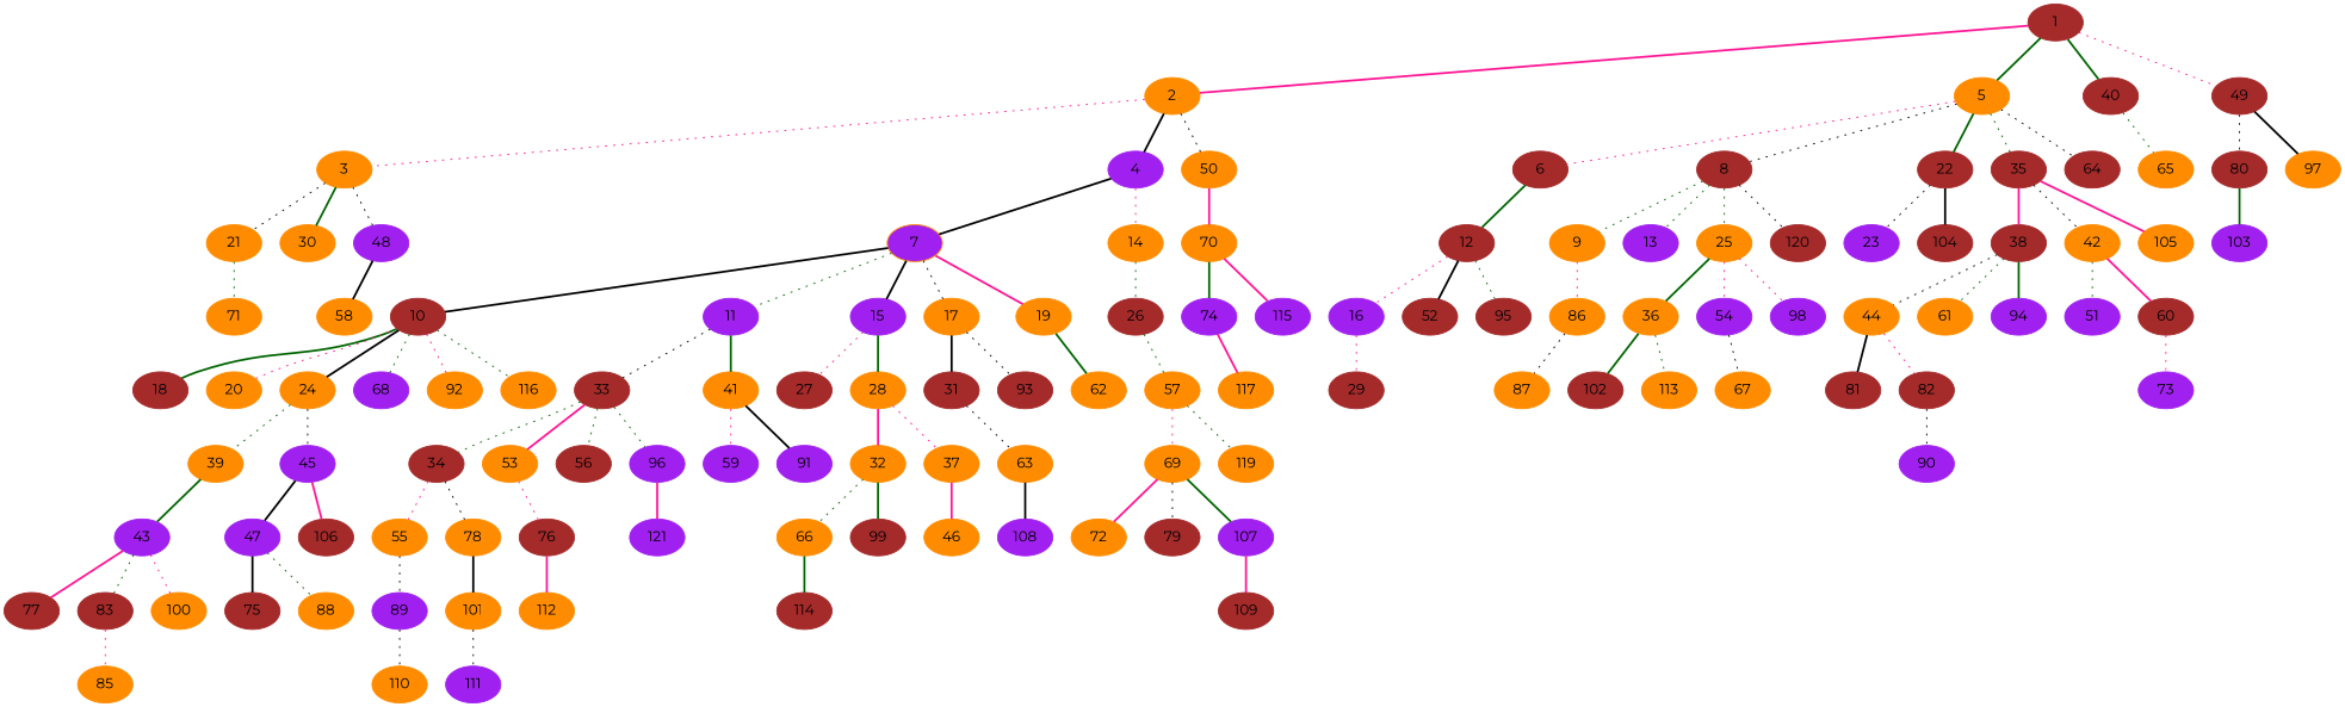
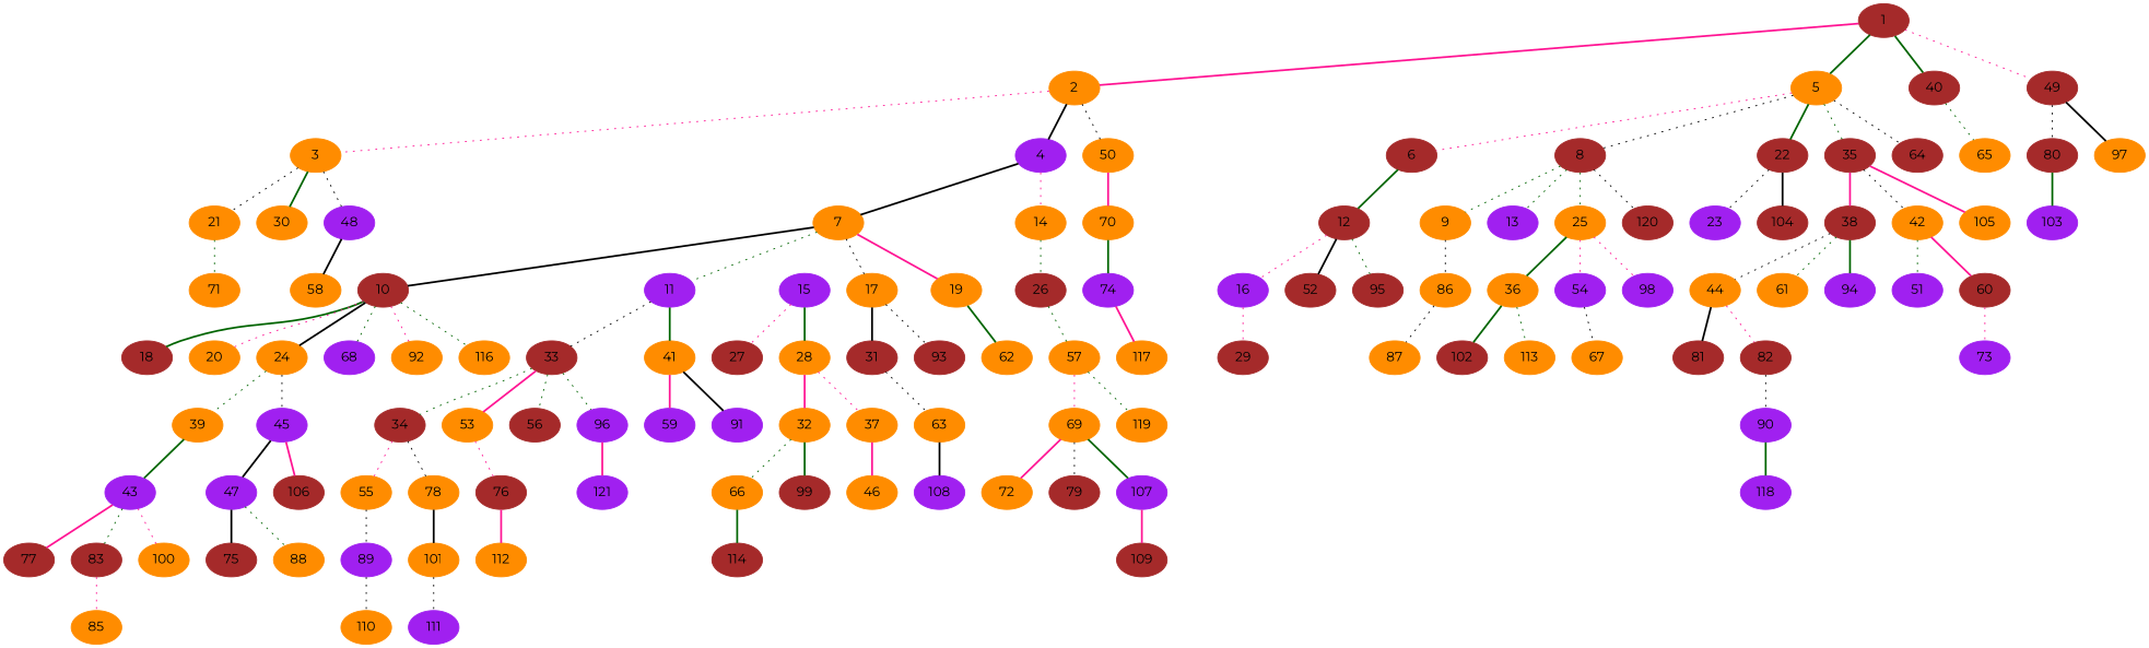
  graph {
    fontname=Montserrat
    node [color=darkorange fontname=Montserrat style=filled]
    edge [color=darkgreen fontname=Montserrat style=dotted]
    1 [color=brown]
    2
    5
    40 [color=brown]
    49 [color=brown]
    3
    4 [color=purple]
    50
    6 [color=brown]
    8 [color=brown]
    22 [color=brown]
    35 [color=brown]
    64 [color=brown]
    65
    80 [color=brown]
    97
    21
    30
    48 [color=purple]
-   7 [fillcolor=purple]
+   7
    14
    70
    71
    58
    10 [color=brown]
    11 [color=purple]
    15 [color=purple]
    17
    19
    26 [color=brown]
    12 [color=brown]
    9
    13 [color=purple]
    25
    120 [color=brown]
    23 [color=purple]
    104 [color=brown]
    38 [color=brown]
    42
    105
    16 [color=purple]
    52 [color=brown]
    95 [color=brown]
    18 [color=brown]
    20
    24
    68 [color=purple]
    92
    116
    33 [color=brown]
    41
    27 [color=brown]
    28
    31 [color=brown]
    93 [color=brown]
    62
    86
    36
    54 [color=purple]
    98 [color=purple]
    87
    39
    45 [color=purple]
    34 [color=brown]
    53
    56 [color=brown]
    96 [color=purple]
    59 [color=purple]
    91 [color=purple]
    29 [color=brown]
    57
    32
    37
    63
    43 [color=purple]
    47 [color=purple]
    106 [color=brown]
    102 [color=brown]
    113
    67
    69
    119
    66
    99 [color=brown]
    46
    108 [color=purple]
    114 [color=brown]
    55
    78
    76 [color=brown]
    121 [color=purple]
    89 [color=purple]
    101
    44
    61
    94 [color=purple]
    51 [color=purple]
    60 [color=brown]
    81 [color=brown]
    82 [color=brown]
    77 [color=brown]
    83 [color=brown]
    100
    73 [color=purple]
    85
    90 [color=purple]
    75 [color=brown]
    88
    103 [color=purple]
    74 [color=purple]
-   115 [color=purple]
    112
    110
    72
    79 [color=brown]
    107 [color=purple]
    109 [color=brown]
    117
    111 [color=purple]
+   118 [color=purple]
    1 -- 2 [color=deeppink style=bold]
    1 -- 5 [style=bold]
    1 -- 40 [style=bold]
    1 -- 49 [color=deeppink]
    2 -- 3 [color=deeppink]
    2 -- 4 [color=black style=bold]
    2 -- 50 [color=black]
    5 -- 6 [color=deeppink]
    5 -- 8 [color=black]
    5 -- 22 [style=bold]
    5 -- 35
    5 -- 64 [color=black]
    40 -- 65
    49 -- 80 [color=black]
    49 -- 97 [color=black style=bold]
    3 -- 21 [color=black]
    3 -- 30 [style=bold]
    3 -- 48 [color=black]
    4 -- 7 [color=black style=bold]
    4 -- 14 [color=deeppink]
    50 -- 70 [color=deeppink style=bold]
    6 -- 12 [style=bold]
    8 -- 9
    8 -- 13
    8 -- 25
    8 -- 120 [color=black]
    22 -- 23 [color=black]
    22 -- 104 [color=black style=bold]
    35 -- 38 [color=deeppink style=bold]
    35 -- 42 [color=black]
    35 -- 105 [color=deeppink style=bold]
    80 -- 103 [style=bold]
    21 -- 71
    48 -- 58 [color=black style=bold]
    7 -- 10 [color=black style=bold]
    7 -- 11
-   7 -- 15 [color=black style=bold]
    7 -- 17 [color=black]
    7 -- 19 [color=deeppink style=bold]
    14 -- 26
    70 -- 74 [style=bold]
-   70 -- 115 [color=deeppink style=bold]
    10 -- 18 [style=bold]
    10 -- 20 [color=deeppink]
    10 -- 24 [color=black style=bold]
    10 -- 68
    10 -- 92 [color=deeppink]
    10 -- 116
    11 -- 33 [color=black]
    11 -- 41 [style=bold]
    15 -- 27 [color=deeppink]
    15 -- 28 [style=bold]
    17 -- 31 [color=black style=bold]
    17 -- 93 [color=black]
    19 -- 62 [style=bold]
    26 -- 57
    12 -- 16 [color=deeppink]
    12 -- 52 [color=black style=bold]
    12 -- 95
-   9 -- 86 [color=deeppink]
+   9 -- 86 [color=black]
    25 -- 36 [style=bold]
    25 -- 54 [color=deeppink]
    25 -- 98 [color=deeppink]
    38 -- 44 [color=black]
    38 -- 61
    38 -- 94 [style=bold]
    42 -- 51
    42 -- 60 [color=deeppink style=bold]
    16 -- 29 [color=deeppink]
    24 -- 39
    24 -- 45 [color=black]
    33 -- 34
    33 -- 53 [color=deeppink style=bold]
    33 -- 56
    33 -- 96
-   41 -- 59 [color=deeppink]
+   41 -- 59 [color=deeppink style=bold]
    41 -- 91 [color=black style=bold]
    28 -- 32 [color=deeppink style=bold]
    28 -- 37 [color=deeppink]
    31 -- 63 [color=black]
    86 -- 87 [color=black]
    36 -- 102 [style=bold]
    36 -- 113
    54 -- 67 [color=black]
    39 -- 43 [style=bold]
    45 -- 47 [color=black style=bold]
    45 -- 106 [color=deeppink style=bold]
    34 -- 55 [color=deeppink]
    34 -- 78 [color=black]
    53 -- 76 [color=deeppink]
    96 -- 121 [color=deeppink style=bold]
    57 -- 69 [color=deeppink]
    57 -- 119
    32 -- 66
    32 -- 99 [style=bold]
    37 -- 46 [color=deeppink style=bold]
    63 -- 108 [color=black style=bold]
    43 -- 77 [color=deeppink style=bold]
    43 -- 83
    43 -- 100 [color=deeppink]
    47 -- 75 [color=black style=bold]
    47 -- 88
    69 -- 72 [color=deeppink style=bold]
    69 -- 79 [color=black]
    69 -- 107 [style=bold]
    66 -- 114 [style=bold]
    55 -- 89 [color=black]
    78 -- 101 [color=black style=bold]
    76 -- 112 [color=deeppink style=bold]
    89 -- 110 [color=black]
    101 -- 111 [color=black]
    44 -- 81 [color=black style=bold]
    44 -- 82 [color=deeppink]
    60 -- 73 [color=deeppink]
    82 -- 90 [color=black]
    83 -- 85 [color=deeppink]
+   90 -- 118 [style=bold]
    74 -- 117 [color=deeppink style=bold]
    107 -- 109 [color=deeppink style=bold]
  }
